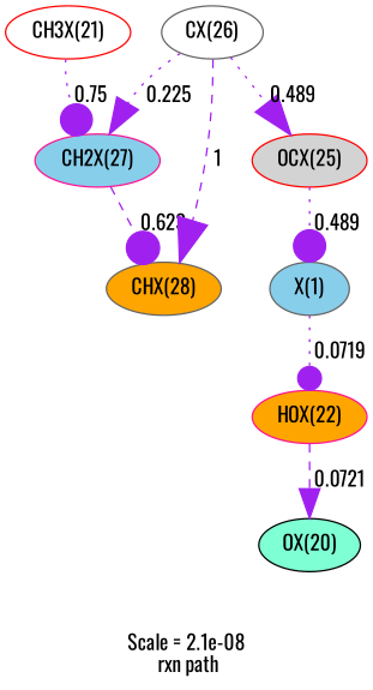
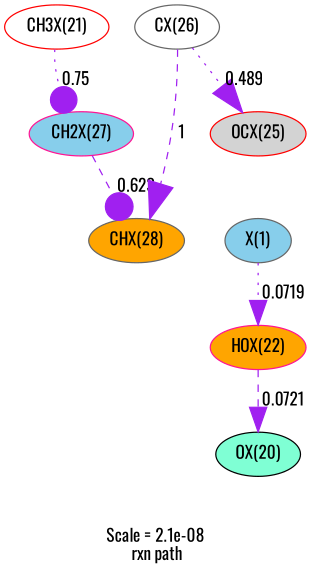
  digraph {
    fontname=Oswald
    label="Scale = 2.1e-08\l rxn path"
    node [color=gray40 fillcolor=skyblue fontname=Oswald style=filled]
    edge [arrowhead=dot arrowsize=2.01 color=purple fontname=Oswald style=dotted]
    n1 [color=black fillcolor=aquamarine label="OX(20)"]
    n2 [label="X(1)"]
    n3 [color=deeppink fillcolor=orange label="HOX(22)"]
    n4 [color=red fillcolor=white label="CH3X(21)"]
    n5 [color=deeppink label="CH2X(27)"]
    n6 [fillcolor=orange label="CHX(28)"]
    n7 [color=red fillcolor=lightgrey label="OCX(25)"]
    n8 [fillcolor=white label="CX(26)"]
-   n2 -> n3 [label=" 0.0719"]
+   n2 -> n3 [arrowhead=normal label=" 0.0719"]
    n3 -> n1 [arrowhead=normal label=" 0.0721" style=dashed]
    n4 -> n5 [arrowsize=2.7 label=" 0.75"]
    n5 -> n6 [arrowsize=2.82 label=" 0.623" style=dashed]
-   n7 -> n2 [arrowsize=2.73 label=" 0.489"]
-   n8 -> n5 [arrowhead=normal arrowsize=2.44 label=" 0.225"]
    n8 -> n6 [arrowhead=normal arrowsize=3 label=" 1" style=dashed]
    n8 -> n7 [arrowhead=normal arrowsize=2.73 label=" 0.489"]
  }
